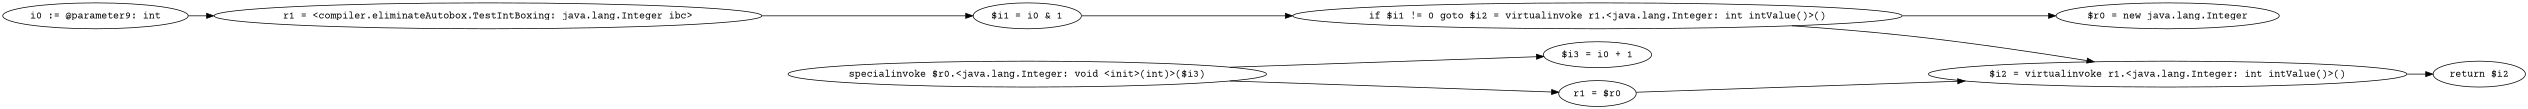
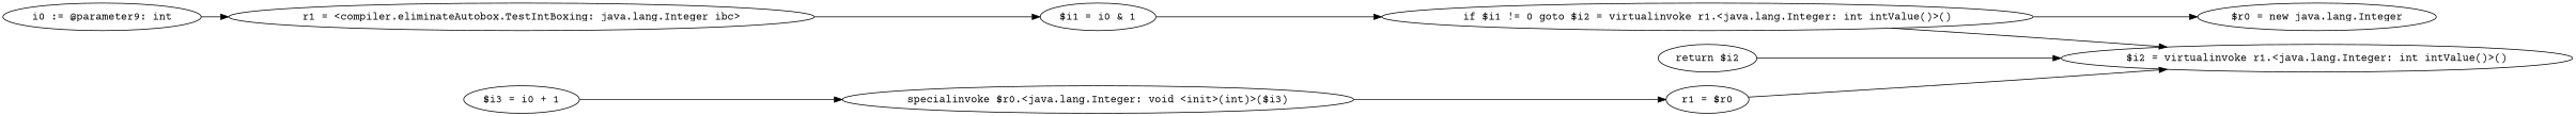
  digraph {
    fontname="Courier Prime"
    rankdir=LR
    node [fontname="Courier Prime"]
    edge [fontname="Courier Prime"]
    n1 [label="i0 := @parameter9: int"]
    "r1 = <compiler.eliminateAutobox.TestIntBoxing: java.lang.Integer ibc>"
    "$i1 = i0 & 1"
    "if $i1 != 0 goto $i2 = virtualinvoke r1.<java.lang.Integer: int intValue()>()"
    "$r0 = new java.lang.Integer"
    "$i2 = virtualinvoke r1.<java.lang.Integer: int intValue()>()"
    "return $i2"
    "$i3 = i0 + 1"
    "specialinvoke $r0.<java.lang.Integer: void <init>(int)>($i3)"
    "r1 = $r0"
    n1 -> "r1 = <compiler.eliminateAutobox.TestIntBoxing: java.lang.Integer ibc>"
    "r1 = <compiler.eliminateAutobox.TestIntBoxing: java.lang.Integer ibc>" -> "$i1 = i0 & 1"
    "$i1 = i0 & 1" -> "if $i1 != 0 goto $i2 = virtualinvoke r1.<java.lang.Integer: int intValue()>()"
    "if $i1 != 0 goto $i2 = virtualinvoke r1.<java.lang.Integer: int intValue()>()" -> "$r0 = new java.lang.Integer"
    "if $i1 != 0 goto $i2 = virtualinvoke r1.<java.lang.Integer: int intValue()>()" -> "$i2 = virtualinvoke r1.<java.lang.Integer: int intValue()>()"
-   "$i2 = virtualinvoke r1.<java.lang.Integer: int intValue()>()" -> "return $i2"
-   "specialinvoke $r0.<java.lang.Integer: void <init>(int)>($i3)" -> "$i3 = i0 + 1"
+   "return $i2" -> "$i2 = virtualinvoke r1.<java.lang.Integer: int intValue()>()"
+   "$i3 = i0 + 1" -> "specialinvoke $r0.<java.lang.Integer: void <init>(int)>($i3)"
    "specialinvoke $r0.<java.lang.Integer: void <init>(int)>($i3)" -> "r1 = $r0"
    "r1 = $r0" -> "$i2 = virtualinvoke r1.<java.lang.Integer: int intValue()>()"
  }
